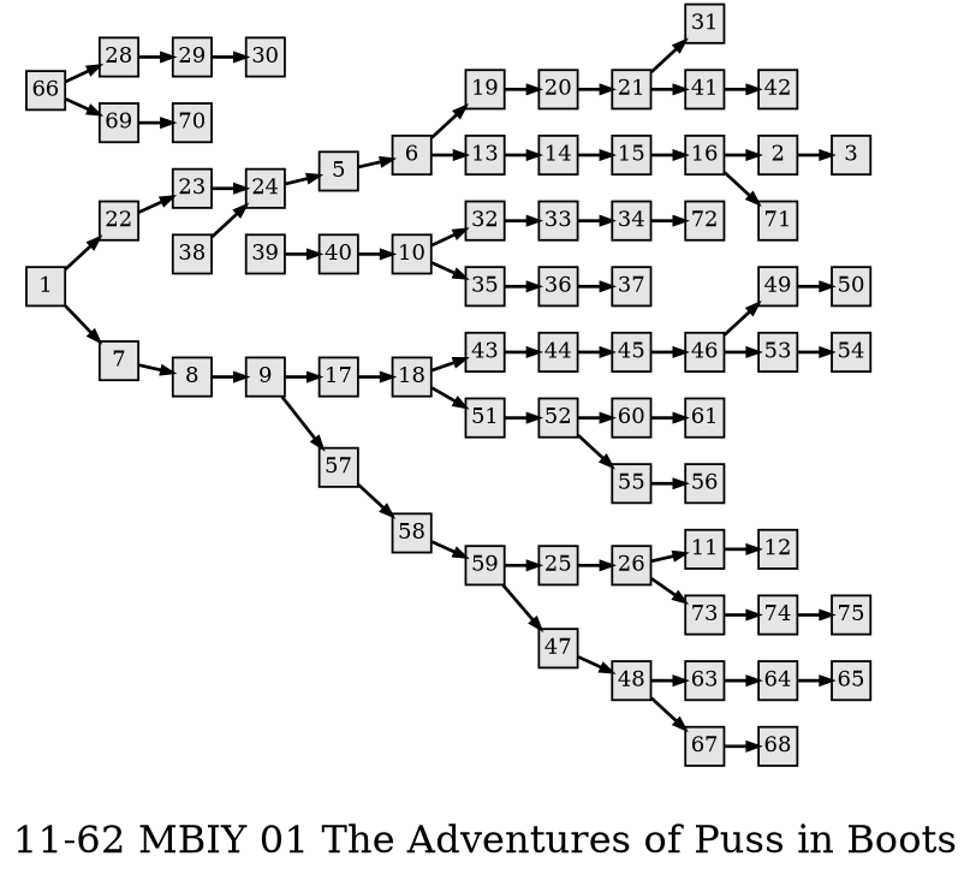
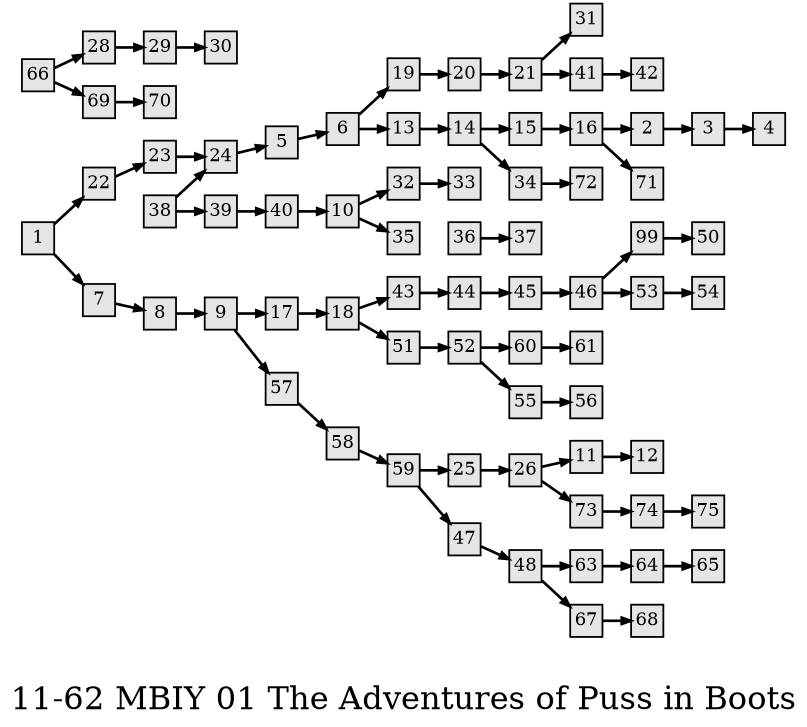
  digraph {
    fontsize=36
    label="11-62 MBIY 01 The Adventures of Puss in Boots"
    nodesep=0.35
    ordering=out
    rankdir=LR
    ranksep=0.45
    node [fillcolor=grey90 fixedsize=true fontsize=20 labelfloat=true margin="0,0" penwidth=2 regular=true shape=rect style=filled]
    edge [fontsize=12 labelfloat=true penwidth=3]
    1
    22
    7
    23
    8
    24
    9
    2
    3
+   4
    5
    6
    19
    13
    20
    14
    21
    15
    17
    57
    18
    58
    43
    51
    59
    10
    32
    35
    33
    36
    34
    37
    11
    12
    16
    71
    44
    52
    45
    60
    55
    31
    41
    42
    38
    39
    40
    25
    26
    73
    74
    75
    28
    29
    30
    72
    66
    69
    70
    46
-   49
+   49 [label=99]
    53
    50
    54
    47
    48
    63
    67
    64
    68
    65
    61
    56
    1 -> 22
    1 -> 7
    22 -> 23
    7 -> 8
    23 -> 24
    8 -> 9
    24 -> 5
    9 -> 17
    9 -> 57
    2 -> 3
+   3 -> 4
    5 -> 6
    6 -> 19
    6 -> 13
    19 -> 20
    13 -> 14
    20 -> 21
    14 -> 15
    21 -> 31
    21 -> 41
    15 -> 16
    17 -> 18
    57 -> 58
    18 -> 43
    18 -> 51
    58 -> 59
    43 -> 44
    51 -> 52
    59 -> 25
    59 -> 47
    10 -> 32
    10 -> 35
    32 -> 33
-   35 -> 36
-   33 -> 34
+   14 -> 34
    36 -> 37
    34 -> 72
    11 -> 12
    16 -> 2
    16 -> 71
    44 -> 45
    52 -> 60
    52 -> 55
    45 -> 46
    60 -> 61
    55 -> 56
    41 -> 42
    38 -> 24
+   38 -> 39
    39 -> 40
    40 -> 10
    25 -> 26
    26 -> 11
    26 -> 73
    73 -> 74
    74 -> 75
    28 -> 29
    29 -> 30
    66 -> 28
    66 -> 69
    69 -> 70
    46 -> 49
    46 -> 53
    49 -> 50
    53 -> 54
    47 -> 48
    48 -> 63
    48 -> 67
    63 -> 64
    67 -> 68
    64 -> 65
  }
